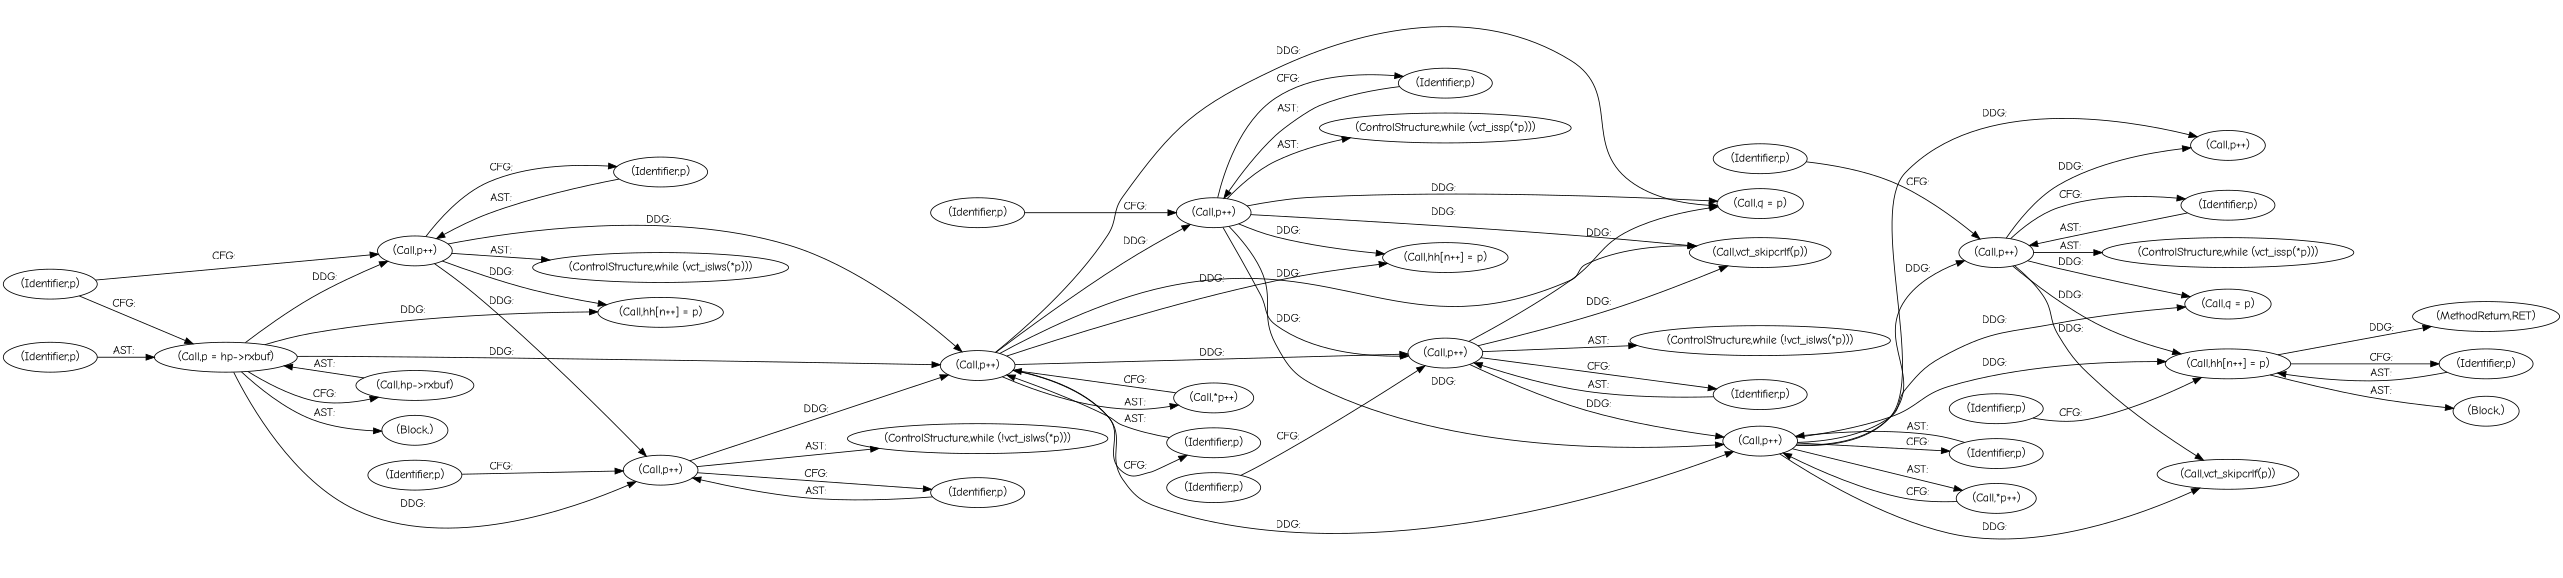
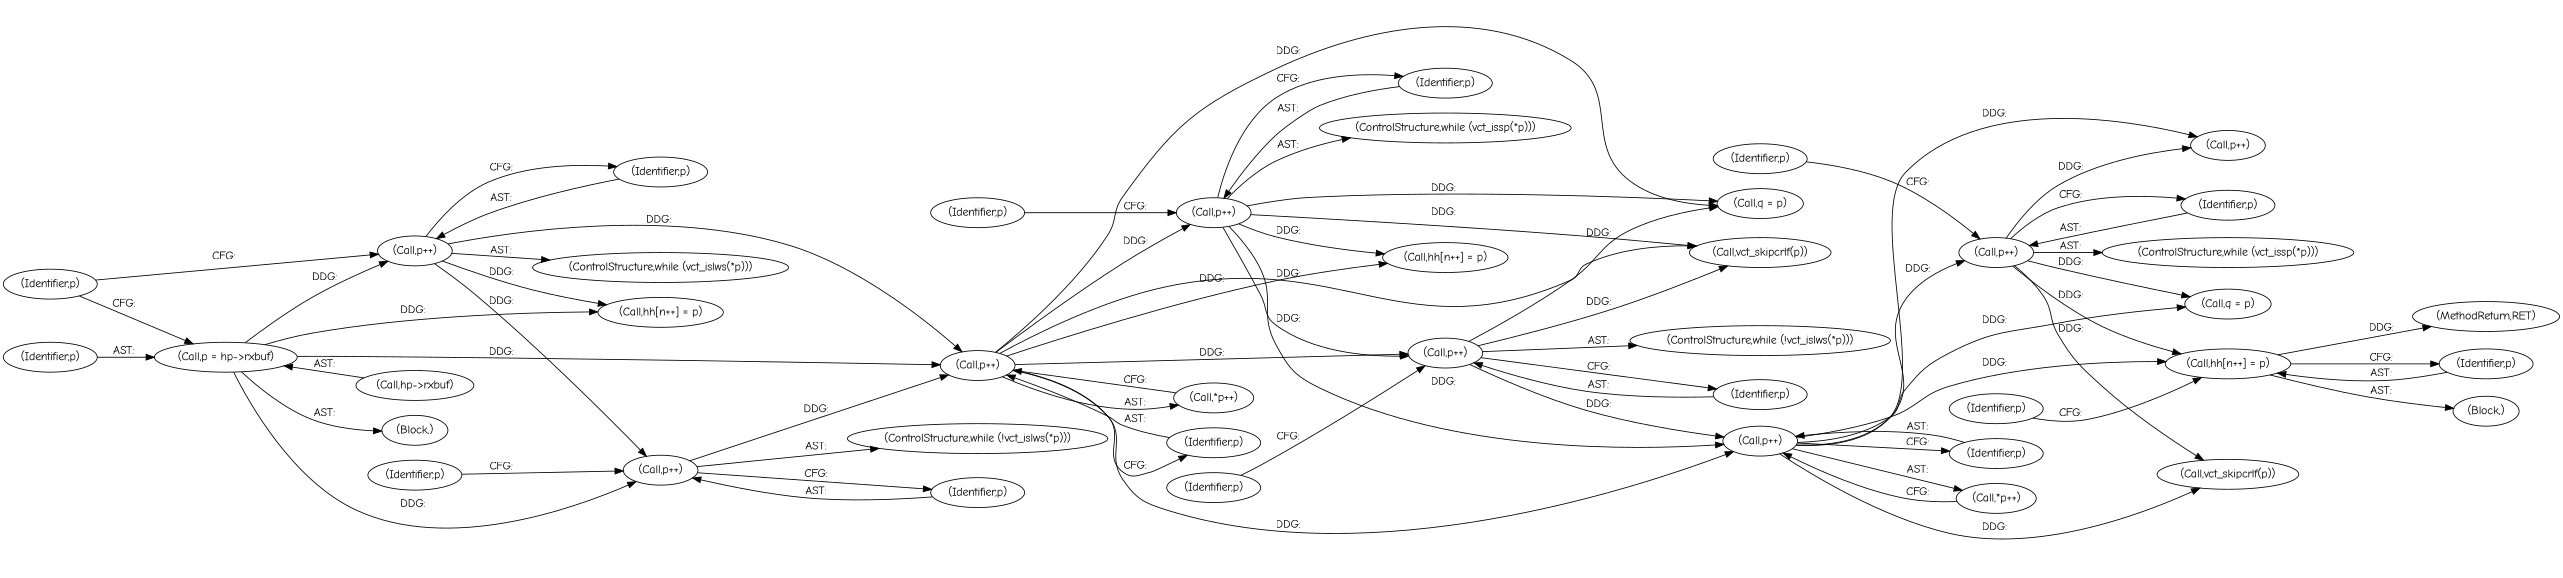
  digraph {
    fontname="Comic Neue"
    rankdir=LR
    node [fontname="Comic Neue"]
    edge [fontname="Comic Neue"]
    n1 [label="(Call,hh[n++] = p)"]
    n2 [label="(MethodReturn,RET)"]
    n3 [label="(Identifier,p)"]
    n4 [label="(Block,)"]
    n5 [label="(Call,p++)"]
    n6 [label="(Call,p++)"]
    n7 [label="(Call,vct_skipcrlf(p))"]
    n8 [label="(Call,p++)"]
    n9 [label="(Call,q = p)"]
    n10 [label="(Identifier,p)"]
    n11 [label="(Call,*p++)"]
    n12 [label="(ControlStructure,while (vct_issp(*p)))"]
    n13 [label="(Identifier,p)"]
    n14 [label="(Call,p++)"]
    n15 [label="(Identifier,p)"]
    n16 [label="(ControlStructure,while (!vct_islws(*p)))"]
    n17 [label="(Call,q = p)"]
    n18 [label="(Call,vct_skipcrlf(p))"]
    n19 [label="(Call,p++)"]
    n20 [label="(Call,p++)"]
    n21 [label="(Call,*p++)"]
    n22 [label="(Identifier,p)"]
    n23 [label="(Call,hh[n++] = p)"]
    n24 [label="(Identifier,p)"]
    n25 [label="(ControlStructure,while (vct_issp(*p)))"]
    n26 [label="(Call,p++)"]
    n27 [label="(Identifier,p)"]
    n28 [label="(ControlStructure,while (!vct_islws(*p)))"]
    n29 [label="(Call,p = hp->rxbuf)"]
    n30 [label="(Call,p++)"]
    n31 [label="(Call,hp->rxbuf)"]
    n32 [label="(Block,)"]
    n33 [label="(Call,hh[n++] = p)"]
    n34 [label="(ControlStructure,while (vct_islws(*p)))"]
    n35 [label="(Identifier,p)"]
    n36 [label="(Identifier,p)"]
    n37 [label="(Identifier,p)"]
    n38 [label="(Identifier,p)"]
    n39 [label="(Identifier,p)"]
    n40 [label="(Identifier,p)"]
    n41 [label="(Identifier,p)"]
    n42 [label="(Identifier,p)"]
    n1 -> n2 [label="DDG: "]
    n1 -> n3 [label="CFG: "]
    n1 -> n4 [label="AST: "]
    n3 -> n1 [label="AST: "]
    n5 -> n1 [label="DDG: "]
    n5 -> n6 [label="DDG: "]
    n5 -> n7 [label="DDG: "]
    n5 -> n8 [label="DDG: "]
    n5 -> n9 [label="DDG: "]
    n5 -> n10 [label="CFG: "]
    n5 -> n11 [label="AST: "]
    n6 -> n1 [label="DDG: "]
    n6 -> n7 [label="DDG: "]
    n6 -> n8 [label="DDG: "]
    n6 -> n9 [label="DDG: "]
    n6 -> n12 [label="AST: "]
    n6 -> n13 [label="CFG: "]
    n10 -> n5 [label="AST: "]
    n11 -> n5 [label="CFG: "]
    n13 -> n6 [label="AST: "]
    n14 -> n5 [label="DDG: "]
    n14 -> n15 [label="CFG: "]
    n14 -> n16 [label="AST: "]
    n14 -> n17 [label="DDG: "]
    n14 -> n18 [label="DDG: "]
    n15 -> n14 [label="AST: "]
    n19 -> n5 [label="DDG: "]
    n19 -> n14 [label="DDG: "]
    n19 -> n17 [label="DDG: "]
    n19 -> n18 [label="DDG: "]
    n19 -> n20 [label="DDG: "]
    n19 -> n21 [label="AST: "]
    n19 -> n22 [label="CFG: "]
    n19 -> n23 [label="DDG: "]
    n20 -> n5 [label="DDG: "]
    n20 -> n14 [label="DDG: "]
    n20 -> n17 [label="DDG: "]
    n20 -> n18 [label="DDG: "]
    n20 -> n23 [label="DDG: "]
    n20 -> n24 [label="CFG: "]
    n20 -> n25 [label="AST: "]
    n21 -> n19 [label="CFG: "]
    n22 -> n19 [label="AST: "]
    n24 -> n20 [label="AST: "]
    n26 -> n19 [label="DDG: "]
    n26 -> n27 [label="CFG: "]
    n26 -> n28 [label="AST: "]
    n27 -> n26 [label="AST: "]
    n29 -> n19 [label="DDG: "]
    n29 -> n26 [label="DDG: "]
    n29 -> n30 [label="DDG: "]
-   n29 -> n31 [label="CFG: "]
    n29 -> n32 [label="AST: "]
    n29 -> n33 [label="DDG: "]
    n30 -> n19 [label="DDG: "]
    n30 -> n26 [label="DDG: "]
    n30 -> n33 [label="DDG: "]
    n30 -> n34 [label="AST: "]
    n30 -> n35 [label="CFG: "]
    n31 -> n29 [label="AST: "]
    n35 -> n30 [label="AST: "]
    n36 -> n26 [label="CFG: "]
    n37 -> n20 [label="CFG: "]
    n38 -> n29 [label="CFG: "]
    n38 -> n30 [label="CFG: "]
    n39 -> n6 [label="CFG: "]
    n40 -> n1 [label="CFG: "]
    n41 -> n14 [label="CFG: "]
    n42 -> n29 [label="AST: "]
  }
